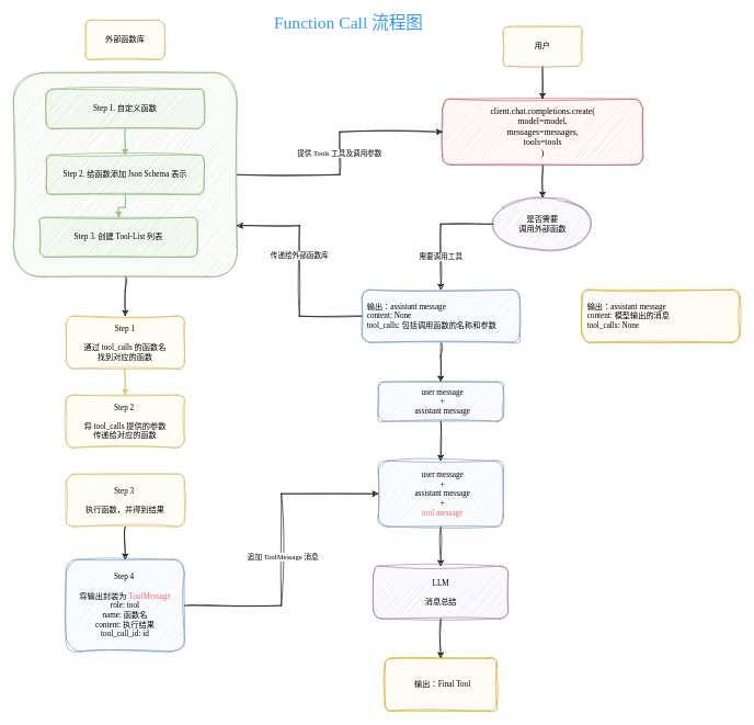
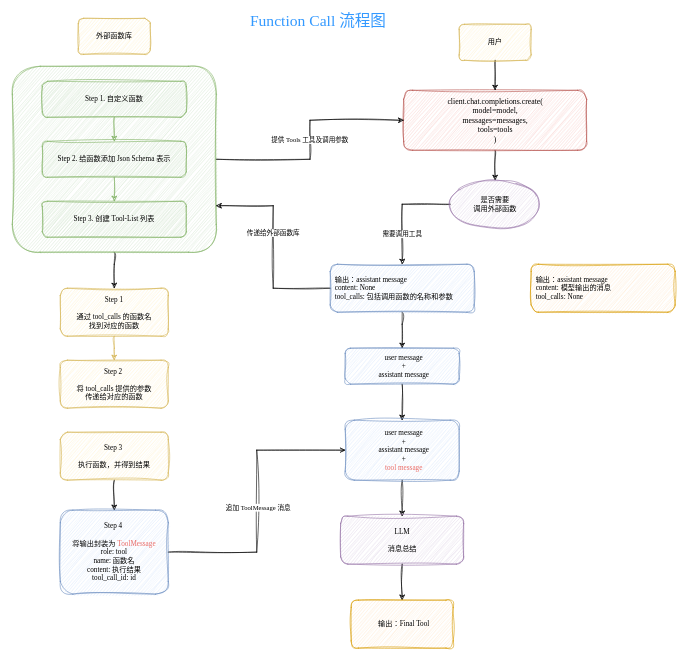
  <mxCell id="0" />
  <mxCell id="1" parent="0" />
  <mxCell id="2" value="" style="edgeStyle=orthogonalEdgeStyle;rounded=0;orthogonalLoop=1;jettySize=auto;html=1;sketch=1;curveFitting=1;jiggle=2;fontFamily=Comic Sans MS;" edge="1" parent="1" source="3" target="7"><mxGeometry relative="1" as="geometry" /></mxCell>
  <mxCell id="3" value="client.chat.completions.create(&lt;div&gt;model=model,&lt;/div&gt;&lt;div&gt;messages=messages,&lt;/div&gt;&lt;div&gt;tools=tools&lt;/div&gt;&lt;div&gt;)&lt;/div&gt;" style="rounded=1;whiteSpace=wrap;html=1;fillColor=#f8cecc;strokeColor=#b85450;sketch=1;curveFitting=1;jiggle=2;glass=0;fontSize=13;fontFamily=Comic Sans MS;" vertex="1" parent="1"><mxGeometry x="672.5" y="150" width="305" height="100" as="geometry" /></mxCell>
  <mxCell id="4" value="" style="edgeStyle=orthogonalEdgeStyle;rounded=0;orthogonalLoop=1;jettySize=auto;html=1;sketch=1;curveFitting=1;jiggle=2;fontFamily=Comic Sans MS;" edge="1" parent="1" source="5" target="3"><mxGeometry relative="1" as="geometry" /></mxCell>
  <mxCell id="5" value="用户" style="rounded=1;whiteSpace=wrap;html=1;fillColor=#fff2cc;strokeColor=#d6b656;sketch=1;curveFitting=1;jiggle=2;fontFamily=Comic Sans MS;" vertex="1" parent="1"><mxGeometry x="765" y="40" width="120" height="60" as="geometry" /></mxCell>
  <mxCell id="6" value="需要调用工具" style="edgeStyle=orthogonalEdgeStyle;rounded=0;orthogonalLoop=1;jettySize=auto;html=1;entryX=0.5;entryY=0;entryDx=0;entryDy=0;sketch=1;curveFitting=1;jiggle=2;flowAnimation=0;fontFamily=Comic Sans MS;" edge="1" parent="1" source="7" target="21"><mxGeometry x="0.444" relative="1" as="geometry"><Array as="points"><mxPoint x="670" y="340" /></Array><mxPoint as="offset" /></mxGeometry></mxCell>
  <mxCell id="7" value="是否需要&lt;div&gt;调用外部函数&lt;/div&gt;" style="ellipse;whiteSpace=wrap;html=1;sketch=1;curveFitting=1;jiggle=2;fillColor=#e1d5e7;strokeColor=#9673a6;fontFamily=Comic Sans MS;" vertex="1" parent="1"><mxGeometry x="750" y="300" width="150" height="80" as="geometry" /></mxCell>
  <mxCell id="8" style="edgeStyle=orthogonalEdgeStyle;rounded=0;orthogonalLoop=1;jettySize=auto;html=1;sketch=1;curveFitting=1;jiggle=2;fontFamily=Comic Sans MS;" edge="1" parent="1" source="11" target="3"><mxGeometry relative="1" as="geometry" /></mxCell>
  <mxCell id="9" value="提供 Tools 工具及调用参数" style="edgeLabel;html=1;align=center;verticalAlign=middle;resizable=0;points=[];fontFamily=Comic Sans MS;" vertex="1" connectable="0" parent="8"><mxGeometry x="0.003" y="1" relative="1" as="geometry"><mxPoint as="offset" /></mxGeometry></mxCell>
  <mxCell id="10" value="" style="edgeStyle=orthogonalEdgeStyle;rounded=0;orthogonalLoop=1;jettySize=auto;html=1;sketch=1;curveFitting=1;jiggle=2;fontFamily=Comic Sans MS;" edge="1" parent="1" source="11" target="24"><mxGeometry relative="1" as="geometry"><Array as="points"><mxPoint x="190" y="440" /><mxPoint x="190" y="440" /></Array></mxGeometry></mxCell>
  <mxCell id="11" value="" style="rounded=1;whiteSpace=wrap;html=1;fillColor=#d5e8d4;strokeColor=#82b366;sketch=1;curveFitting=1;jiggle=2;fontFamily=Comic Sans MS;" vertex="1" parent="1"><mxGeometry x="20" y="110" width="340" height="310" as="geometry" /></mxCell>
  <mxCell id="12" value="" style="edgeStyle=orthogonalEdgeStyle;rounded=0;orthogonalLoop=1;jettySize=auto;html=1;fillColor=#d5e8d4;strokeColor=#82b366;sketch=1;curveFitting=1;jiggle=2;fontFamily=Comic Sans MS;" edge="1" parent="1" source="13" target="15"><mxGeometry relative="1" as="geometry" /></mxCell>
  <mxCell id="13" value="Step 1. 自定义函数" style="rounded=1;whiteSpace=wrap;html=1;fillColor=#d5e8d4;strokeColor=#82b366;sketch=1;curveFitting=1;jiggle=2;fontFamily=Comic Sans MS;" vertex="1" parent="1"><mxGeometry x="70" y="135" width="240" height="60" as="geometry" /></mxCell>
  <mxCell id="14" value="" style="edgeStyle=orthogonalEdgeStyle;rounded=0;orthogonalLoop=1;jettySize=auto;html=1;fillColor=#d5e8d4;strokeColor=#82b366;sketch=1;curveFitting=1;jiggle=2;fontFamily=Comic Sans MS;" edge="1" parent="1" source="15" target="16"><mxGeometry relative="1" as="geometry" /></mxCell>
  <mxCell id="15" value="Step 2. 给函数添加 Json Schema 表示" style="rounded=1;whiteSpace=wrap;html=1;fillColor=#d5e8d4;strokeColor=#82b366;sketch=1;curveFitting=1;jiggle=2;fontFamily=Comic Sans MS;" vertex="1" parent="1"><mxGeometry x="70" y="235" width="240" height="60" as="geometry" /></mxCell>
- <mxCell id="16" value="Step 3. 创建 Tool-List 列表" style="rounded=1;whiteSpace=wrap;html=1;fillColor=#d5e8d4;strokeColor=#82b366;sketch=1;curveFitting=1;jiggle=2;fontFamily=Comic Sans MS;" vertex="1" parent="1"><mxGeometry x="60" y="330" width="240" height="60" as="geometry" /></mxCell>
+ <mxCell id="16" value="Step 3. 创建 Tool-List 列表" style="rounded=1;whiteSpace=wrap;html=1;fillColor=#d5e8d4;strokeColor=#82b366;sketch=1;curveFitting=1;jiggle=2;fontFamily=Comic Sans MS;" vertex="1" parent="1"><mxGeometry x="70" y="335" width="240" height="60" as="geometry" /></mxCell>
  <mxCell id="17" value="外部函数库" style="rounded=1;whiteSpace=wrap;html=1;fillColor=#fff2cc;strokeColor=#d6b656;sketch=1;curveFitting=1;jiggle=2;fontFamily=Comic Sans MS;" vertex="1" parent="1"><mxGeometry x="130" y="30" width="120" height="60" as="geometry" /></mxCell>
  <mxCell id="18" style="edgeStyle=orthogonalEdgeStyle;rounded=0;orthogonalLoop=1;jettySize=auto;html=1;entryX=1;entryY=0.75;entryDx=0;entryDy=0;sketch=1;curveFitting=1;jiggle=2;fontFamily=Comic Sans MS;" edge="1" parent="1" source="21" target="11"><mxGeometry relative="1" as="geometry" /></mxCell>
  <mxCell id="19" value="传递给外部函数库" style="edgeLabel;html=1;align=center;verticalAlign=middle;resizable=0;points=[];fontFamily=Comic Sans MS;" vertex="1" connectable="0" parent="18"><mxGeometry x="0.148" y="1" relative="1" as="geometry"><mxPoint as="offset" /></mxGeometry></mxCell>
  <mxCell id="20" value="" style="edgeStyle=orthogonalEdgeStyle;rounded=0;orthogonalLoop=1;jettySize=auto;html=1;sketch=1;curveFitting=1;jiggle=2;fontFamily=Comic Sans MS;" edge="1" parent="1" source="21" target="32"><mxGeometry relative="1" as="geometry"><Array as="points"><mxPoint x="670" y="540" /><mxPoint x="670" y="540" /></Array></mxGeometry></mxCell>
  <mxCell id="21" value="输出：assistant message&lt;div&gt;content: None&lt;/div&gt;&lt;div&gt;tool_calls: 包括调用函数的名称和参数&lt;/div&gt;" style="rounded=1;whiteSpace=wrap;html=1;align=left;spacingLeft=6;fillColor=#dae8fc;strokeColor=#6c8ebf;sketch=1;curveFitting=1;jiggle=2;fontFamily=Comic Sans MS;" vertex="1" parent="1"><mxGeometry x="550" y="440" width="240" height="80" as="geometry" /></mxCell>
  <mxCell id="22" value="输出：assistant message&lt;div&gt;content: 模型输出的消息&lt;/div&gt;&lt;div&gt;tool_calls: None&lt;/div&gt;" style="rounded=1;whiteSpace=wrap;html=1;align=left;spacingLeft=6;fillColor=#ffe6cc;strokeColor=#d79b00;sketch=1;curveFitting=1;jiggle=2;fontFamily=Comic Sans MS;" vertex="1" parent="1"><mxGeometry x="885" y="440" width="240" height="80" as="geometry" /></mxCell>
  <mxCell id="23" value="" style="edgeStyle=orthogonalEdgeStyle;rounded=0;orthogonalLoop=1;jettySize=auto;html=1;sketch=1;curveFitting=1;jiggle=2;fillColor=#fff2cc;strokeColor=#d6b656;fontFamily=Comic Sans MS;" edge="1" parent="1" source="24" target="25"><mxGeometry relative="1" as="geometry"><Array as="points"><mxPoint x="190" y="580" /><mxPoint x="190" y="580" /></Array></mxGeometry></mxCell>
  <mxCell id="24" value="Step 1&lt;div&gt;&lt;br&gt;&lt;div&gt;通过 tool_calls 的函数名&lt;/div&gt;&lt;div&gt;找到对应的函数&lt;/div&gt;&lt;/div&gt;" style="rounded=1;whiteSpace=wrap;html=1;fillColor=#fff2cc;strokeColor=#d6b656;sketch=1;curveFitting=1;jiggle=2;fontFamily=Comic Sans MS;" vertex="1" parent="1"><mxGeometry x="100" y="480" width="180" height="80" as="geometry" /></mxCell>
  <mxCell id="25" value="Step 2&amp;nbsp;&lt;div&gt;&lt;br&gt;&lt;div&gt;将 tool_calls 提供的参数&lt;br&gt;&lt;/div&gt;&lt;/div&gt;&lt;div&gt;传递给对应的函数&lt;/div&gt;" style="rounded=1;whiteSpace=wrap;html=1;fillColor=#fff2cc;strokeColor=#d6b656;sketch=1;curveFitting=1;jiggle=2;fontFamily=Comic Sans MS;" vertex="1" parent="1"><mxGeometry x="100" y="600" width="180" height="80" as="geometry" /></mxCell>
  <mxCell id="26" value="" style="edgeStyle=orthogonalEdgeStyle;rounded=0;orthogonalLoop=1;jettySize=auto;html=1;sketch=1;curveFitting=1;jiggle=2;fontFamily=Comic Sans MS;" edge="1" parent="1" source="27" target="30"><mxGeometry relative="1" as="geometry" /></mxCell>
  <mxCell id="27" value="Step 3&amp;nbsp;&lt;div&gt;&lt;br&gt;&lt;div&gt;执行函数，并得到结果&lt;/div&gt;&lt;/div&gt;" style="rounded=1;whiteSpace=wrap;html=1;fillColor=#fff2cc;strokeColor=#d6b656;sketch=1;curveFitting=1;jiggle=2;fontFamily=Comic Sans MS;" vertex="1" parent="1"><mxGeometry x="100" y="720" width="180" height="80" as="geometry" /></mxCell>
- <mxCell id="28" style="edgeStyle=orthogonalEdgeStyle;rounded=0;orthogonalLoop=1;jettySize=auto;html=1;entryX=0;entryY=0.5;entryDx=0;entryDy=0;sketch=1;curveFitting=1;jiggle=2;fontFamily=Comic Sans MS;" edge="1" parent="1" source="30" target="34"><mxGeometry relative="1" as="geometry" /></mxCell>
+ <mxCell id="28" style="edgeStyle=orthogonalEdgeStyle;rounded=0;orthogonalLoop=1;jettySize=auto;html=1;entryX=0;entryY=0.5;entryDx=0;entryDy=0;sketch=1;curveFitting=1;jiggle=2;fontFamily=Comic Sans MS;endArrow=open;" edge="1" parent="1" source="30" target="34"><mxGeometry relative="1" as="geometry" /></mxCell>
  <mxCell id="29" value="追加 ToolMessage 消息" style="edgeLabel;html=1;align=center;verticalAlign=middle;resizable=0;points=[];fontFamily=Comic Sans MS;" vertex="1" connectable="0" parent="28"><mxGeometry x="-0.039" y="-1" relative="1" as="geometry"><mxPoint x="1" y="1" as="offset" /></mxGeometry></mxCell>
  <mxCell id="30" value="Step 4&amp;nbsp;&lt;div&gt;&lt;br&gt;&lt;div&gt;将输出封装为 &lt;span style=&quot;color: rgb(234, 107, 102);&quot;&gt;ToolMessage&lt;/span&gt;&lt;/div&gt;&lt;/div&gt;&lt;div&gt;role: tool&lt;/div&gt;&lt;div&gt;name: 函数名&lt;/div&gt;&lt;div&gt;content: 执行结果&lt;/div&gt;&lt;div&gt;tool_call_id: id&lt;/div&gt;" style="rounded=1;whiteSpace=wrap;html=1;fillColor=#dae8fc;strokeColor=#6c8ebf;sketch=1;curveFitting=1;jiggle=2;fontFamily=Comic Sans MS;" vertex="1" parent="1"><mxGeometry x="100" y="850" width="180" height="140" as="geometry" /></mxCell>
  <mxCell id="31" value="" style="edgeStyle=orthogonalEdgeStyle;rounded=0;orthogonalLoop=1;jettySize=auto;html=1;sketch=1;curveFitting=1;jiggle=2;fontFamily=Comic Sans MS;" edge="1" parent="1" source="32" target="34"><mxGeometry relative="1" as="geometry" /></mxCell>
  <mxCell id="32" value="user message&lt;div&gt;+&lt;/div&gt;&lt;div&gt;assistant message&lt;/div&gt;" style="whiteSpace=wrap;html=1;align=center;fillColor=#dae8fc;strokeColor=#6c8ebf;rounded=1;spacingLeft=6;sketch=1;curveFitting=1;jiggle=2;fontFamily=Comic Sans MS;" vertex="1" parent="1"><mxGeometry x="575" y="580" width="190" height="60" as="geometry" /></mxCell>
  <mxCell id="33" value="" style="edgeStyle=orthogonalEdgeStyle;rounded=0;orthogonalLoop=1;jettySize=auto;html=1;sketch=1;curveFitting=1;jiggle=2;fontFamily=Comic Sans MS;" edge="1" parent="1" source="34" target="36"><mxGeometry relative="1" as="geometry" /></mxCell>
  <mxCell id="34" value="user message&lt;div&gt;+&lt;/div&gt;&lt;div&gt;assistant message&lt;/div&gt;&lt;div&gt;+&lt;/div&gt;&lt;div&gt;&lt;span style=&quot;color: rgb(234, 107, 102);&quot;&gt;tool message&lt;/span&gt;&lt;/div&gt;" style="whiteSpace=wrap;html=1;align=center;fillColor=#dae8fc;strokeColor=#6c8ebf;rounded=1;spacingLeft=6;sketch=1;curveFitting=1;jiggle=2;fontFamily=Comic Sans MS;" vertex="1" parent="1"><mxGeometry x="575" y="700" width="190" height="100" as="geometry" /></mxCell>
  <mxCell id="35" value="" style="edgeStyle=orthogonalEdgeStyle;rounded=0;orthogonalLoop=1;jettySize=auto;html=1;sketch=1;curveFitting=1;jiggle=2;fontFamily=Comic Sans MS;" edge="1" parent="1" source="36" target="37"><mxGeometry relative="1" as="geometry" /></mxCell>
  <mxCell id="36" value="LLM&lt;div&gt;&lt;br&gt;&lt;/div&gt;&lt;div&gt;消息总结&lt;/div&gt;" style="rounded=1;whiteSpace=wrap;html=1;fillColor=#e1d5e7;strokeColor=#9673a6;glass=0;sketch=1;curveFitting=1;jiggle=2;fontFamily=Comic Sans MS;" vertex="1" parent="1"><mxGeometry x="567.5" y="860" width="205" height="80" as="geometry" /></mxCell>
  <mxCell id="37" value="输出：Final Tool" style="rounded=1;whiteSpace=wrap;html=1;align=center;spacingLeft=6;fillColor=#ffe6cc;strokeColor=#d79b00;sketch=1;curveFitting=1;jiggle=2;fontFamily=Comic Sans MS;" vertex="1" parent="1"><mxGeometry x="585" y="1000" width="170" height="80" as="geometry" /></mxCell>
  <mxCell id="38" value="Function Call 流程图" style="text;html=1;align=center;verticalAlign=middle;whiteSpace=wrap;rounded=0;fontSize=26;glass=0;fontFamily=Comic Sans MS;fontColor=#3399FF;" vertex="1" parent="1"><mxGeometry x="380" y="20" width="300" height="30" as="geometry" /></mxCell>
